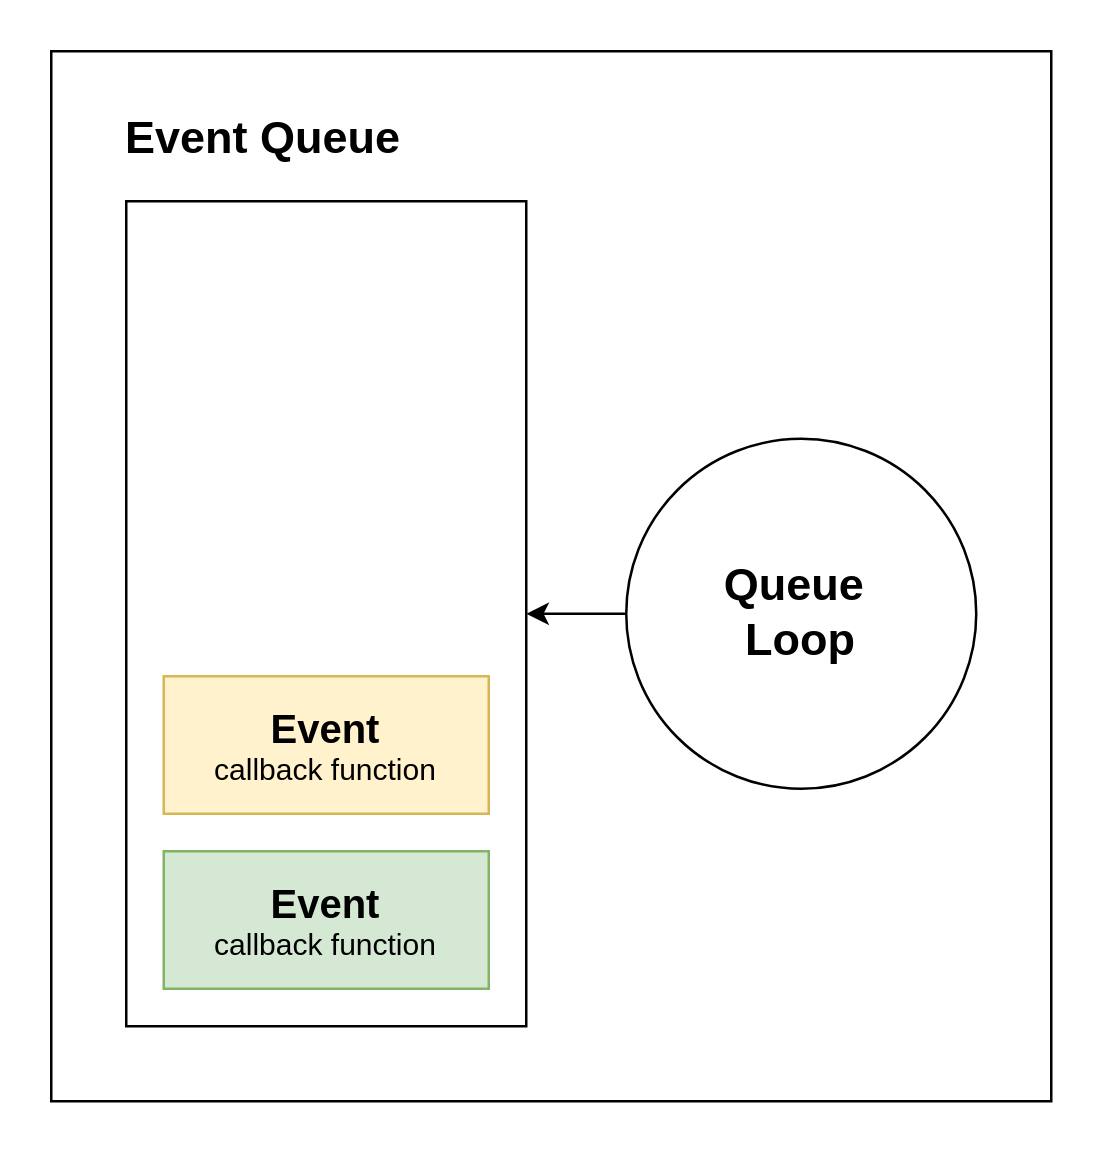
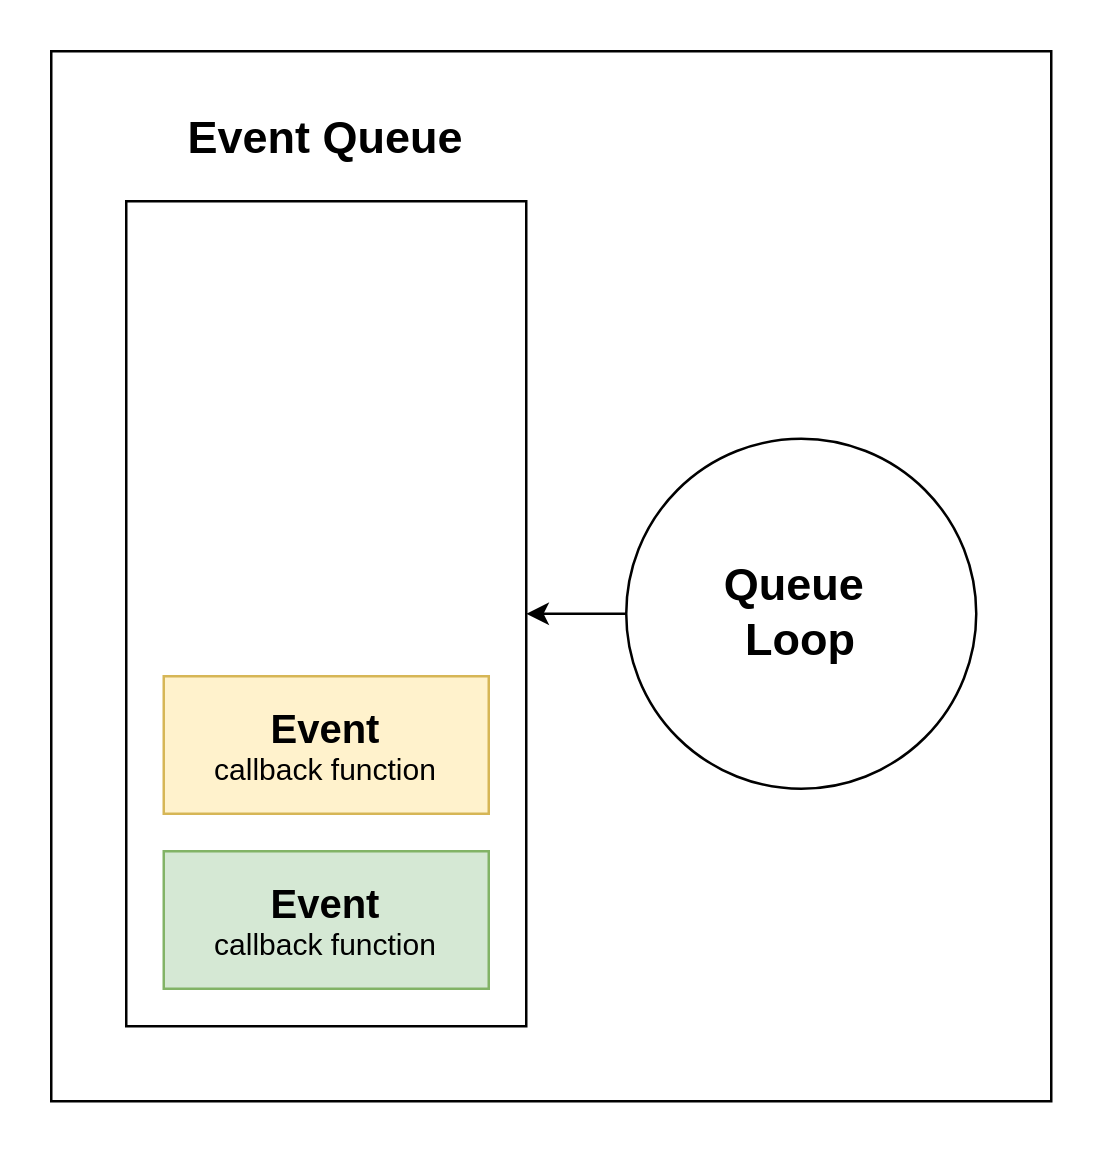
  <mxCell id="0" />
  <mxCell id="1" parent="0" />
  <mxCell id="2" value="" style="rounded=0;whiteSpace=wrap;html=1;" vertex="1" parent="1"><mxGeometry x="20" y="20" width="400" height="420" as="geometry" /></mxCell>
  <mxCell id="3" value="" style="rounded=0;whiteSpace=wrap;html=1;" vertex="1" parent="1"><mxGeometry x="50" y="80" width="160" height="330" as="geometry" /></mxCell>
- <mxCell id="4" value="Event Queue" style="text;html=1;strokeColor=none;fillColor=none;align=center;verticalAlign=middle;whiteSpace=wrap;rounded=0;fontStyle=1;fontSize=18;" vertex="1" parent="1"><mxGeometry x="25" y="40" width="160" height="30" as="geometry" /></mxCell>
+ <mxCell id="4" value="Event Queue" style="text;html=1;strokeColor=none;fillColor=none;align=center;verticalAlign=middle;whiteSpace=wrap;rounded=0;fontStyle=1;fontSize=18;" vertex="1" parent="1"><mxGeometry x="50" y="40" width="160" height="30" as="geometry" /></mxCell>
  <mxCell id="5" style="edgeStyle=orthogonalEdgeStyle;rounded=0;orthogonalLoop=1;jettySize=auto;html=1;" edge="1" parent="1" source="6" target="3"><mxGeometry relative="1" as="geometry" /></mxCell>
  <mxCell id="6" value="Queue&amp;nbsp;&lt;br style=&quot;font-size: 18px;&quot;&gt;Loop" style="ellipse;whiteSpace=wrap;html=1;aspect=fixed;fontStyle=1;fontSize=18;" vertex="1" parent="1"><mxGeometry x="250" y="175" width="140" height="140" as="geometry" /></mxCell>
  <mxCell id="7" value="&lt;b&gt;&lt;font style=&quot;font-size: 16px;&quot;&gt;Event&lt;/font&gt;&lt;/b&gt;&lt;br&gt;callback function" style="rounded=0;whiteSpace=wrap;html=1;fillColor=#fff2cc;strokeColor=#d6b656;" vertex="1" parent="1"><mxGeometry x="65" y="270" width="130" height="55" as="geometry" /></mxCell>
  <mxCell id="8" value="&lt;b&gt;&lt;font style=&quot;font-size: 16px;&quot;&gt;Event&lt;/font&gt;&lt;/b&gt;&lt;br&gt;callback function" style="rounded=0;whiteSpace=wrap;html=1;fillColor=#d5e8d4;strokeColor=#82b366;" vertex="1" parent="1"><mxGeometry x="65" y="340" width="130" height="55" as="geometry" /></mxCell>
